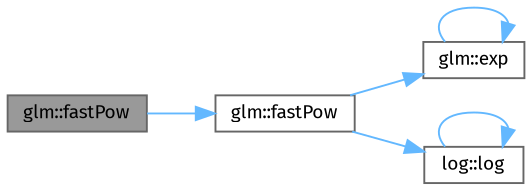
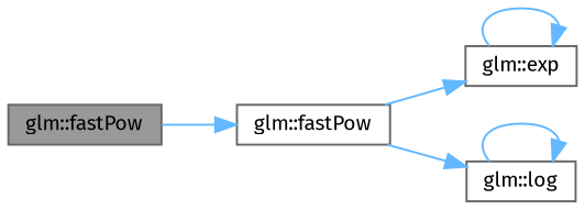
  digraph {
    rankdir=LR
    fontname="Fira Sans"
    node [color=grey40 fillcolor=white fontname="Fira Sans" fontsize=10 shape=box style=filled]
    edge [color=steelblue1 fontname="Fira Sans" fontsize=10 labelfontname=Helvetica labelfontsize=10 style=solid]
    n1 [color=gray40 fillcolor=grey60 fontcolor=black height=0.2 label="glm::fastPow" width=0.4]
    n2 [height=0.2 label="glm::fastPow" width=0.4]
    n3 [height=0.2 label="glm::exp" width=0.4]
-   n4 [height=0.2 label="log::log" width=0.4]
+   n4 [height=0.2 label="glm::log" width=0.4]
    n1 -> n2
    n2 -> n3
    n2 -> n4
    n3 -> n3
    n4 -> n4
  }
